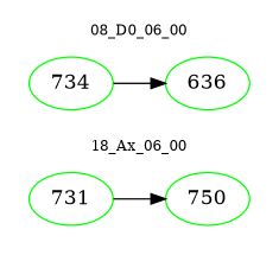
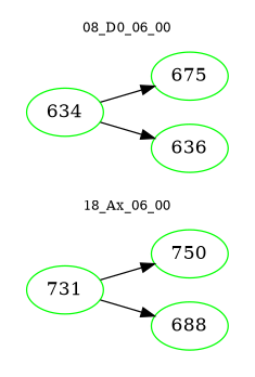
  digraph {
    rankdir=LR
    node [color=green]
    edge [color=black]
    n1 [label=731]
+   n2 [label=688]
    n3 [label=750]
-   n4 [label=734]
+   n4 [label=634]
    n5 [label=636]
+   n6 [label=675]
    subgraph cluster_1 {
      color=white
      fontsize=10
      label="18_Ax_06_00"
      n1
+     n2
      n3
    }
    subgraph cluster_2 {
      color=white
      fontsize=10
      label="08_D0_06_00"
      n4
      n5
+     n6
    }
+   n1 -> n2
    n1 -> n3
    n4 -> n5
+   n4 -> n6
  }
